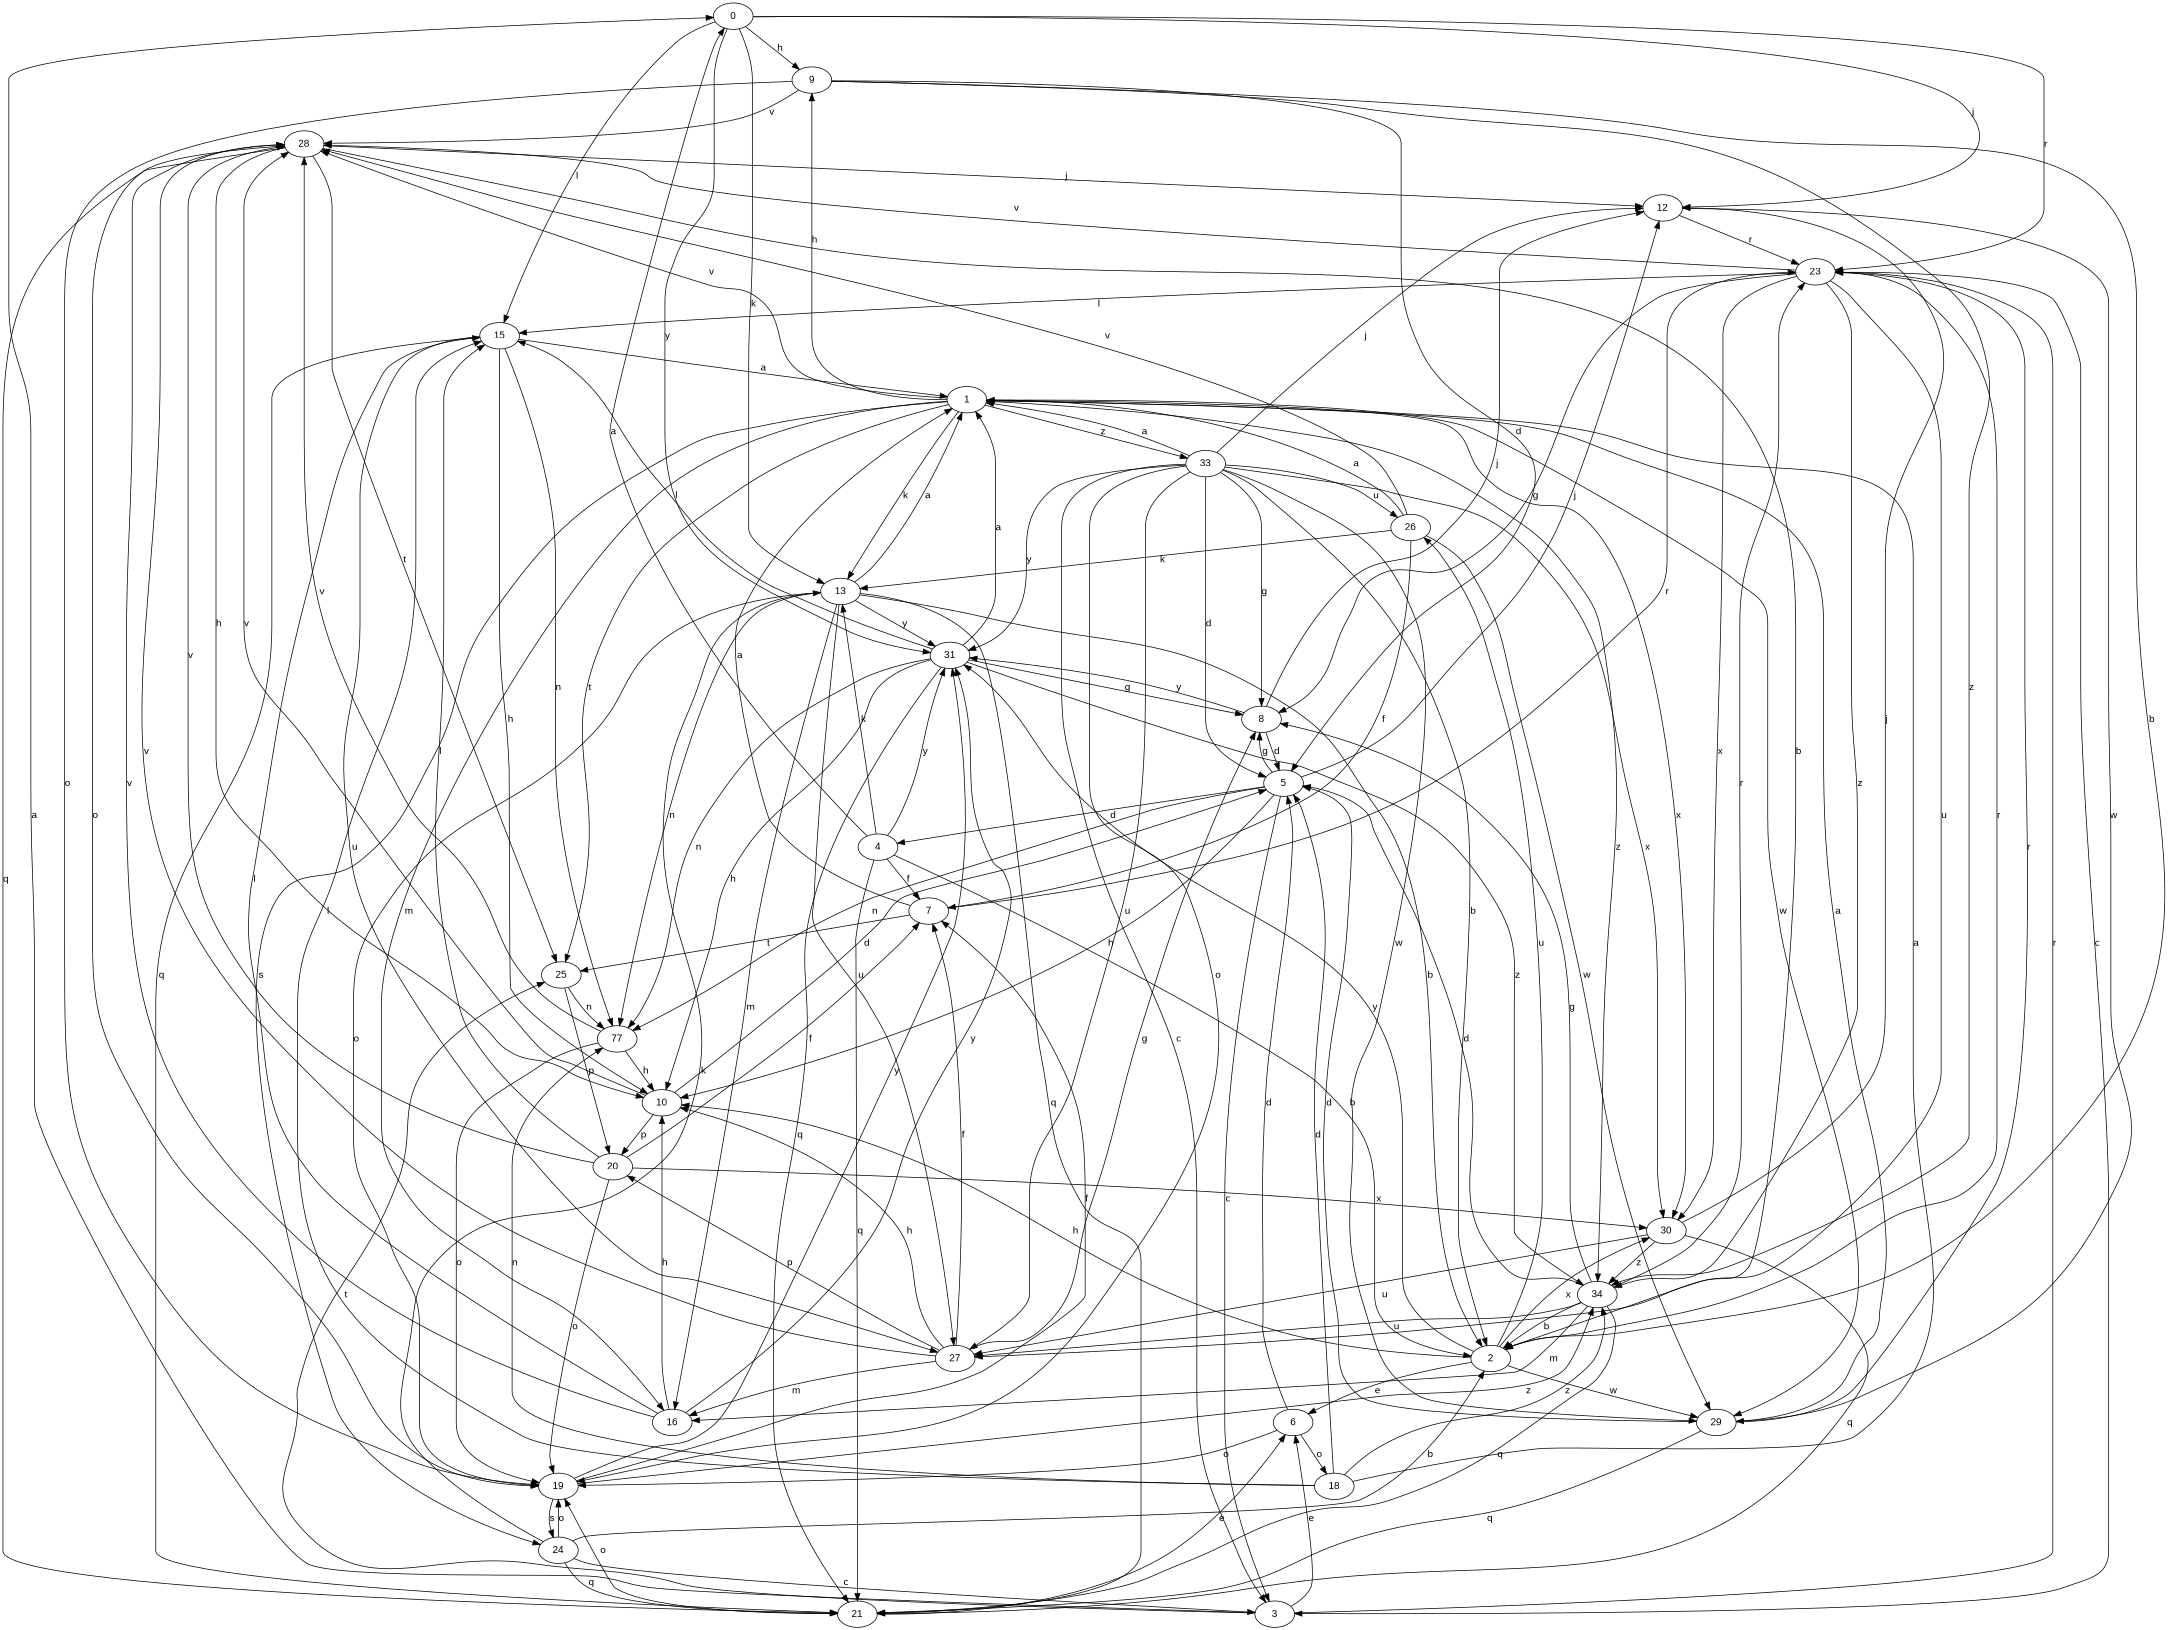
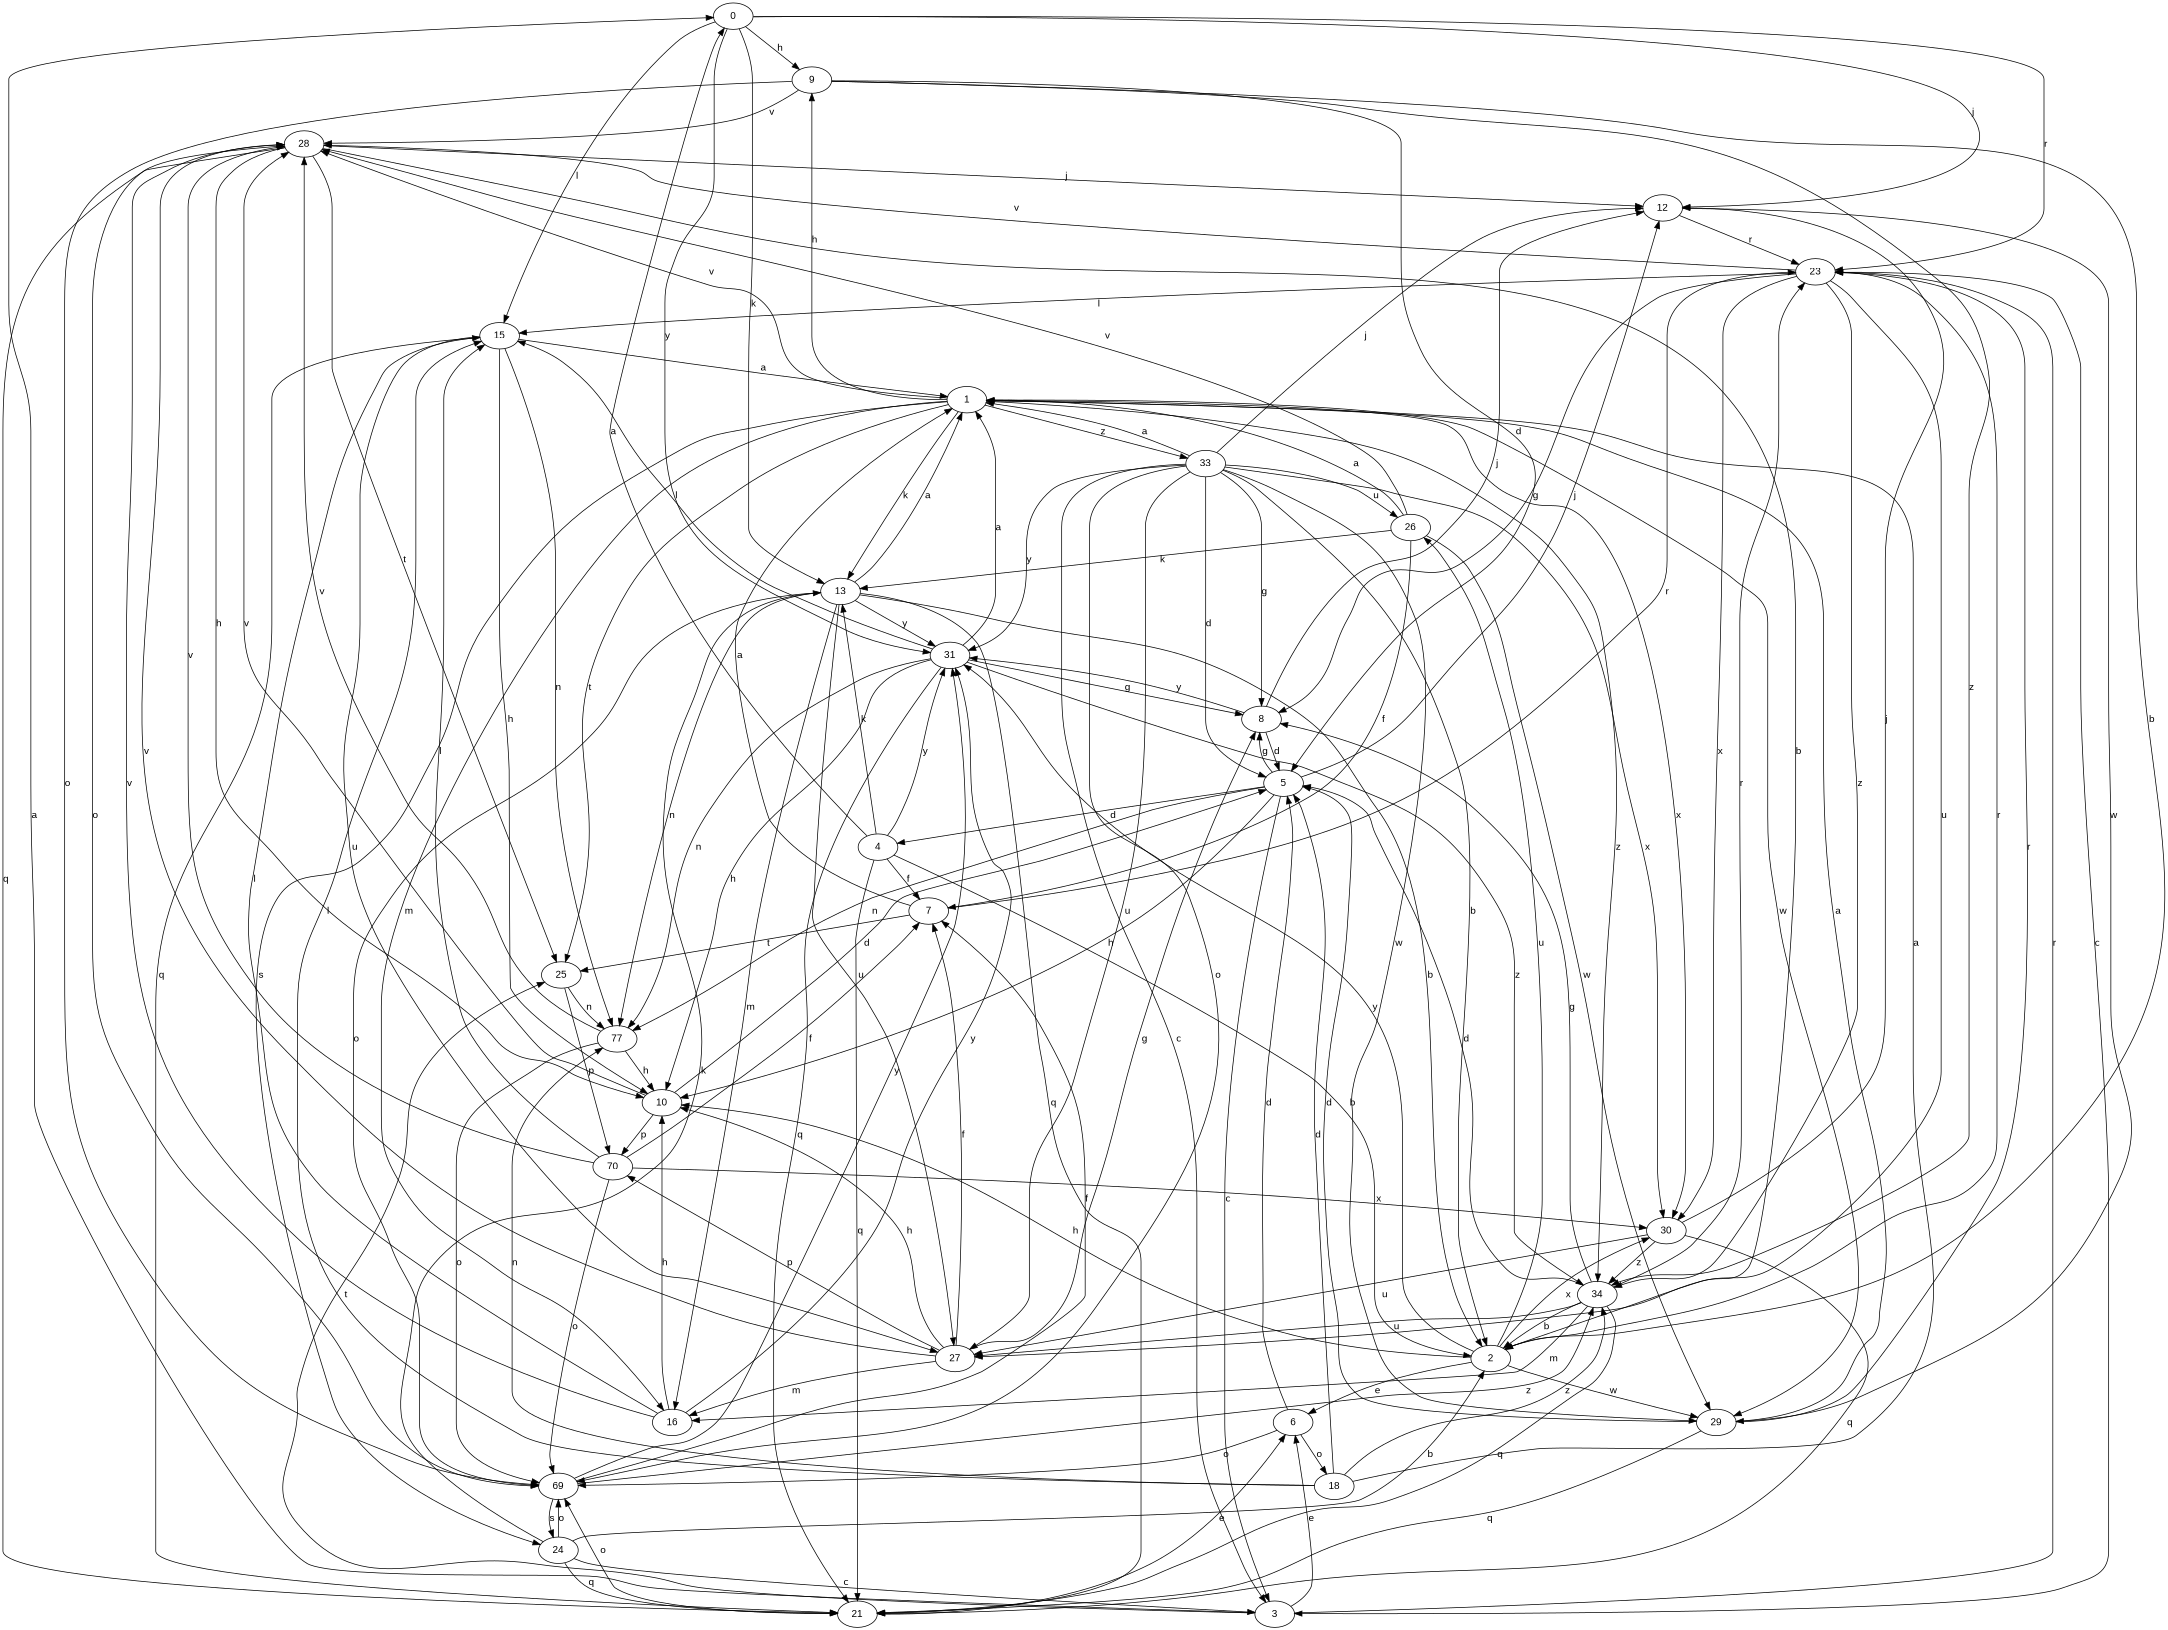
  strict digraph {
    fontname="Liberation Sans"
    node [fontname="Liberation Sans"]
    edge [fontname="Liberation Sans"]
    0
    9
    12
    13
    15
    23
    31
    28
    34
    2
    5
-   19
+   19 [label=69]
    29
    1
    16
    21
    n17 [label=77]
    27
    10
    30
    3
    8
    24
    25
    33
-   20
+   20 [label=70]
    26
    7
    6
    18
    4
    0 -> 9 [label=h]
    0 -> 12 [label=j]
    0 -> 13 [label=k]
    0 -> 15 [label=l]
    0 -> 23 [label=r]
    0 -> 31 [label=y]
    9 -> 28 [label=v]
    9 -> 34 [label=z]
    9 -> 2 [label=b]
    9 -> 5 [label=d]
    9 -> 19 [label=o]
    12 -> 23 [label=r]
    12 -> 29 [label=w]
    13 -> 31 [label=y]
    13 -> 2 [label=b]
    13 -> 19 [label=o]
    13 -> 1 [label=a]
    13 -> 16 [label=m]
    13 -> 21 [label=q]
    13 -> n17 [label=n]
    13 -> 27 [label=u]
    15 -> 1 [label=a]
    15 -> 21 [label=q]
    15 -> n17 [label=n]
    15 -> 27 [label=u]
    15 -> 10 [label=h]
    23 -> 15 [label=l]
    23 -> 28 [label=v]
    23 -> 34 [label=z]
    23 -> 27 [label=u]
    23 -> 30 [label=x]
    23 -> 3 [label=c]
    23 -> 8 [label=g]
    31 -> 15 [label=l]
    31 -> 34 [label=z]
    31 -> 1 [label=a]
    31 -> 21 [label=q]
    31 -> n17 [label=n]
    31 -> 10 [label=h]
    31 -> 8 [label=g]
    28 -> 12 [label=j]
    28 -> 2 [label=b]
    28 -> 19 [label=o]
    28 -> 21 [label=q]
    28 -> 10 [label=h]
    28 -> 25 [label=t]
    34 -> 23 [label=r]
    34 -> 2 [label=b]
    34 -> 5 [label=d]
    34 -> 16 [label=m]
    34 -> 21 [label=q]
    34 -> 27 [label=u]
    34 -> 8 [label=g]
    2 -> 23 [label=r]
    2 -> 31 [label=y]
    2 -> 29 [label=w]
    2 -> 10 [label=h]
    2 -> 30 [label=x]
    2 -> 26 [label=u]
    2 -> 6 [label=e]
    5 -> 12 [label=j]
    5 -> n17 [label=n]
    5 -> 10 [label=h]
    5 -> 3 [label=c]
    5 -> 8 [label=g]
    5 -> 4 [label=d]
    19 -> 31 [label=y]
    19 -> 34 [label=z]
    19 -> 24 [label=s]
    19 -> 7 [label=f]
    29 -> 23 [label=r]
    29 -> 5 [label=d]
    29 -> 1 [label=a]
    29 -> 21 [label=q]
    1 -> 9 [label=h]
    1 -> 13 [label=k]
    1 -> 28 [label=v]
    1 -> 34 [label=z]
    1 -> 29 [label=w]
    1 -> 16 [label=m]
    1 -> 30 [label=x]
    1 -> 24 [label=s]
    1 -> 25 [label=t]
    1 -> 33 [label=z]
    16 -> 15 [label=l]
    16 -> 31 [label=y]
    16 -> 28 [label=v]
    16 -> 10 [label=h]
    21 -> 19 [label=o]
    21 -> 6 [label=e]
    n17 -> 28 [label=v]
    n17 -> 19 [label=o]
    n17 -> 10 [label=h]
    27 -> 28 [label=v]
    27 -> 16 [label=m]
    27 -> 10 [label=h]
    27 -> 8 [label=g]
    27 -> 20 [label=p]
    27 -> 7 [label=f]
    10 -> 28 [label=v]
    10 -> 5 [label=d]
    10 -> 20 [label=p]
    30 -> 12 [label=j]
    30 -> 34 [label=z]
    30 -> 21 [label=q]
    30 -> 27 [label=u]
    3 -> 0 [label=a]
    3 -> 23 [label=r]
    3 -> 25 [label=t]
    3 -> 6 [label=e]
    8 -> 12 [label=j]
    8 -> 31 [label=y]
    8 -> 5 [label=d]
    24 -> 13 [label=k]
    24 -> 2 [label=b]
    24 -> 19 [label=o]
    24 -> 21 [label=q]
    24 -> 3 [label=c]
    25 -> n17 [label=n]
    25 -> 20 [label=p]
    33 -> 12 [label=j]
    33 -> 31 [label=y]
    33 -> 2 [label=b]
    33 -> 5 [label=d]
    33 -> 19 [label=o]
    33 -> 29 [label=w]
    33 -> 1 [label=a]
    33 -> 27 [label=u]
    33 -> 30 [label=x]
    33 -> 3 [label=c]
    33 -> 8 [label=g]
    33 -> 26 [label=u]
    20 -> 15 [label=l]
    20 -> 28 [label=v]
    20 -> 19 [label=o]
    20 -> 30 [label=x]
    20 -> 7 [label=f]
    26 -> 13 [label=k]
    26 -> 28 [label=v]
    26 -> 29 [label=w]
    26 -> 1 [label=a]
    26 -> 7 [label=f]
    7 -> 23 [label=r]
    7 -> 1 [label=a]
    7 -> 25 [label=t]
    6 -> 5 [label=d]
    6 -> 19 [label=o]
    6 -> 18 [label=o]
    18 -> 15 [label=l]
    18 -> 34 [label=z]
    18 -> 5 [label=d]
    18 -> 1 [label=a]
    18 -> n17 [label=n]
    4 -> 0 [label=a]
    4 -> 13 [label=k]
    4 -> 31 [label=y]
    4 -> 2 [label=b]
    4 -> 21 [label=q]
    4 -> 7 [label=f]
  }
